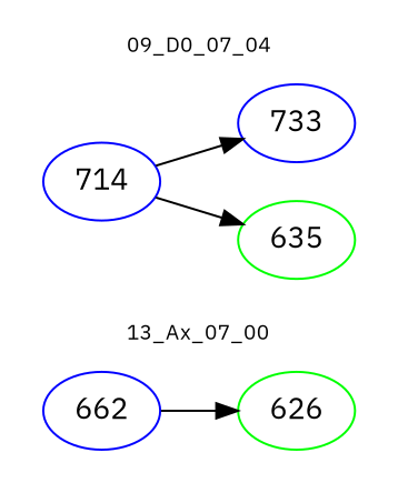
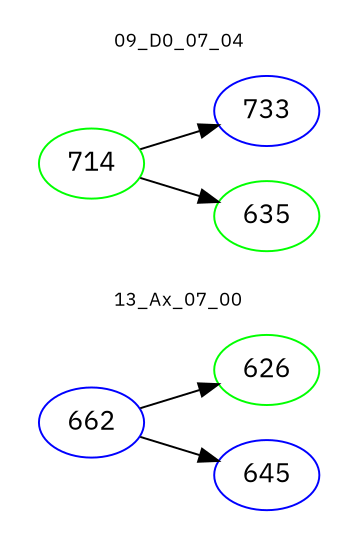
  digraph {
    fontname="IBM Plex Sans"
    rankdir=LR
    node [color=blue fontname="IBM Plex Sans"]
    edge [color=black fontname="IBM Plex Sans"]
    n1 [label=662]
+   n2 [label=645]
    n3 [color=green label=626]
-   n4 [label=714]
+   n4 [color=green label=714]
    n5 [color=green label=635]
    n6 [label=733]
    subgraph cluster_1 {
      color=white
      fontsize=10
      label="13_Ax_07_00"
      n1
+     n2
      n3
    }
    subgraph cluster_2 {
      color=white
      fontsize=10
      label="09_D0_07_04"
      n4
      n5
      n6
    }
+   n1 -> n2
    n1 -> n3
    n4 -> n5
    n4 -> n6
  }
